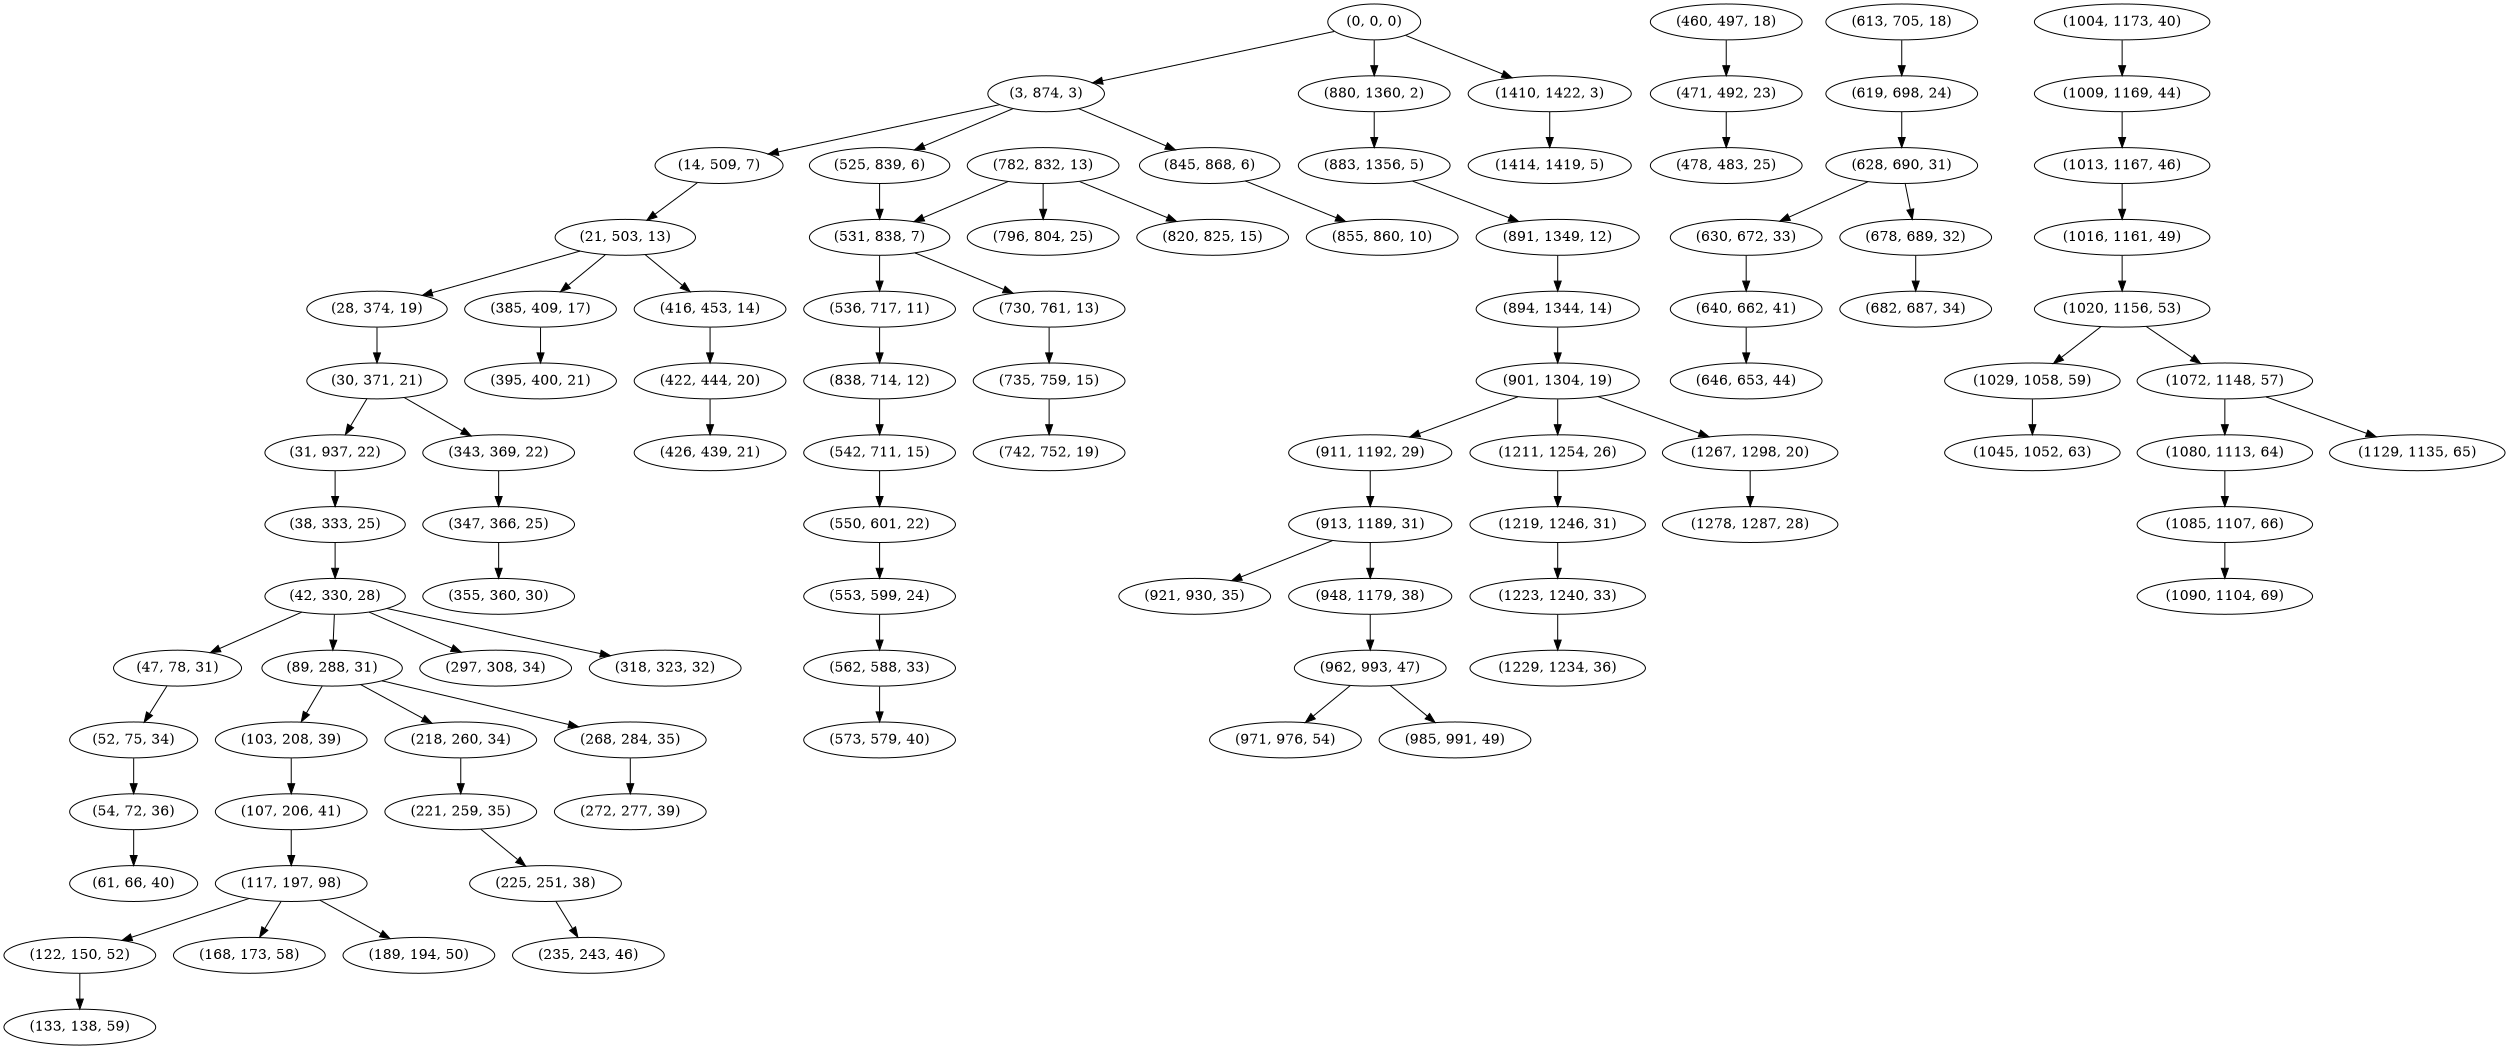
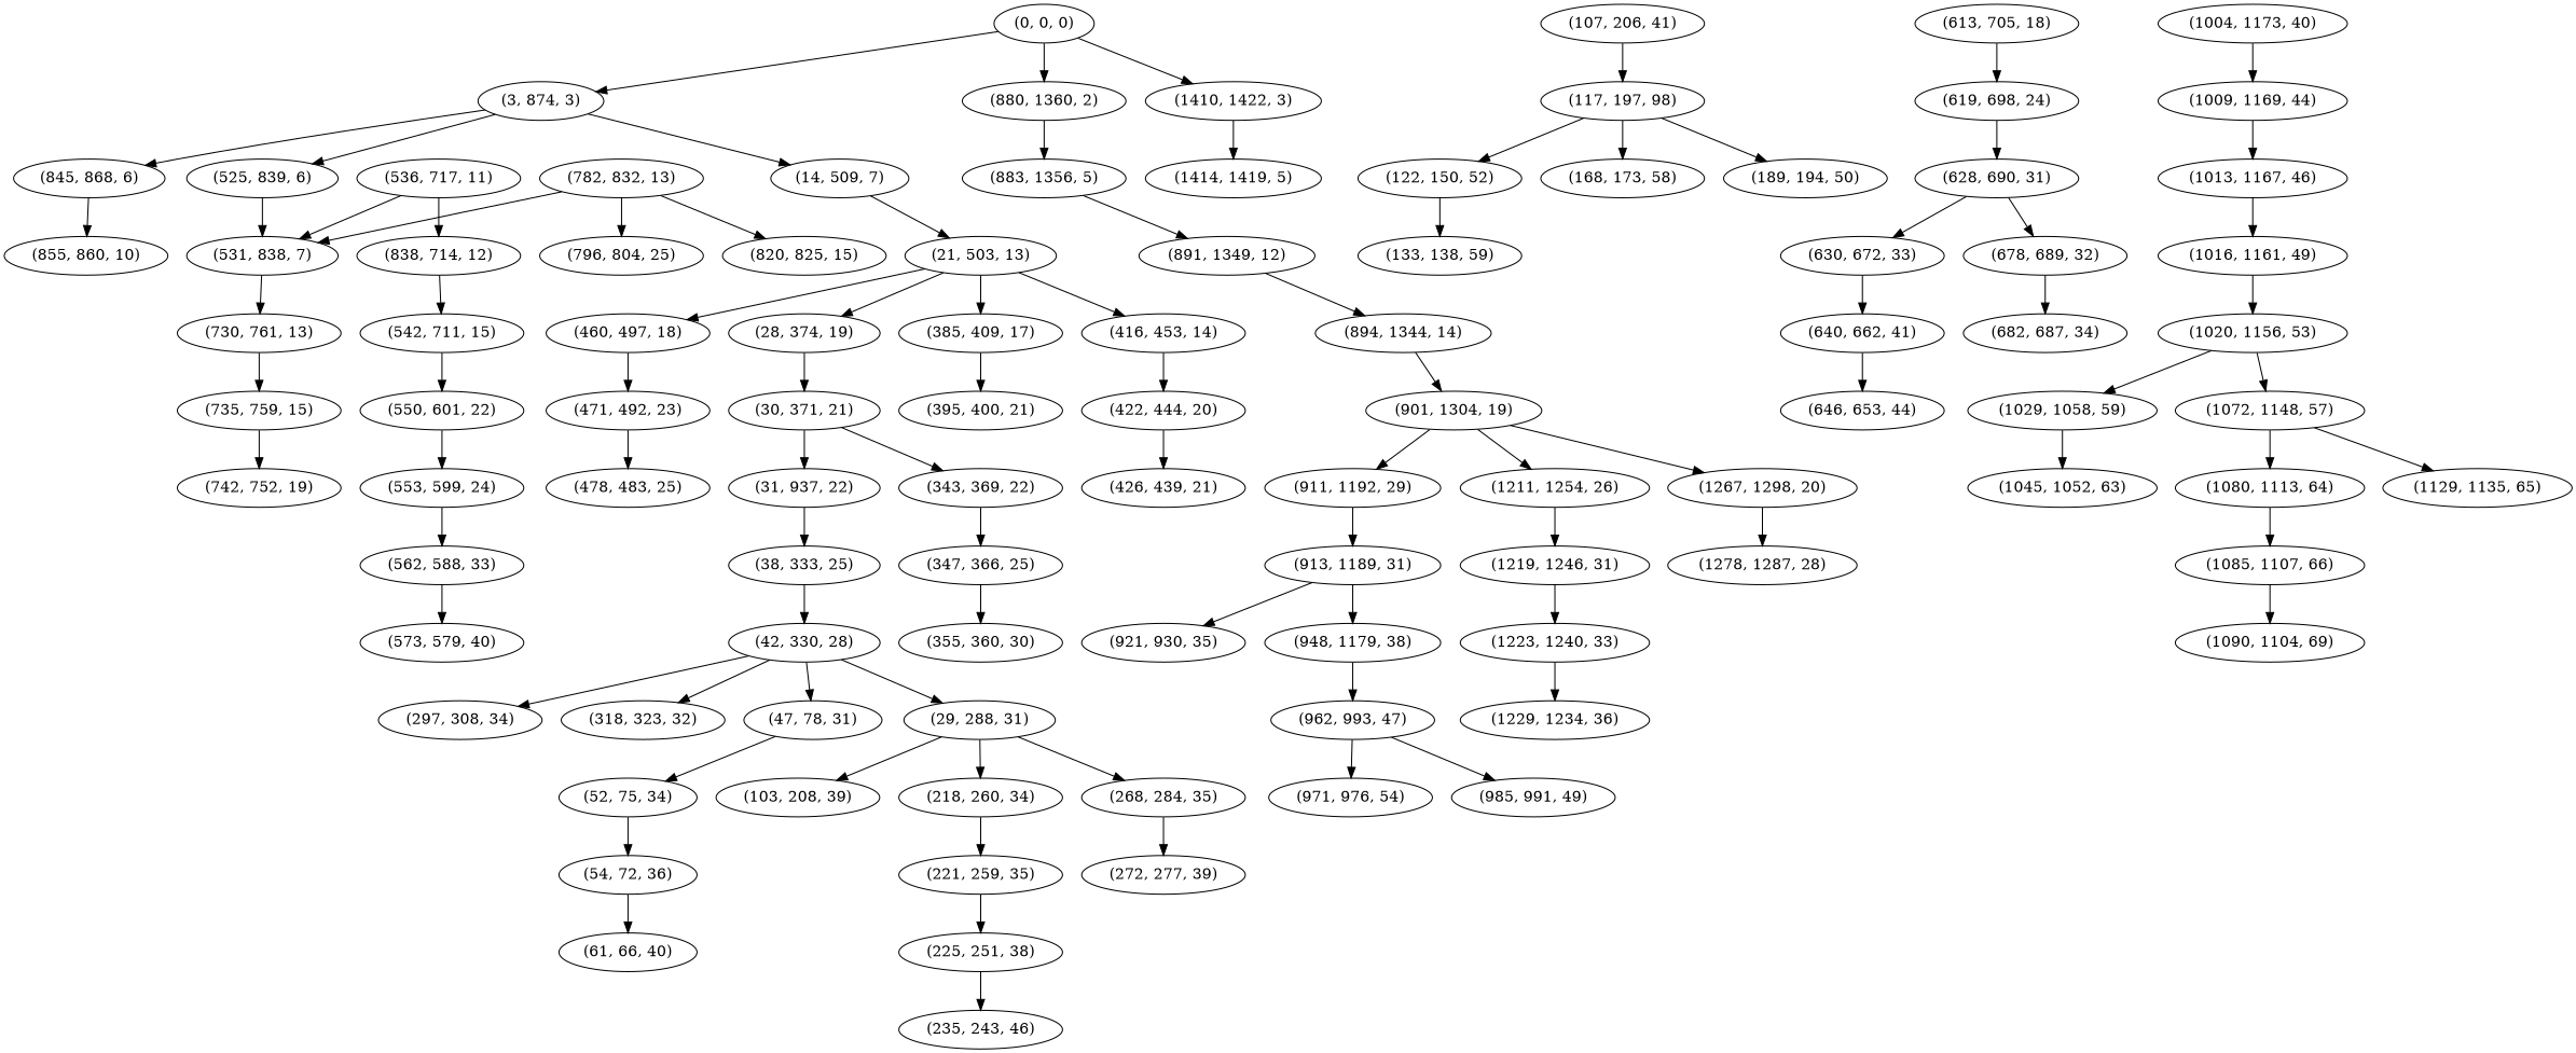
  digraph {
    fontname="DejaVu Serif"
    node [fontname="DejaVu Serif"]
    edge [fontname="DejaVu Serif"]
    "(0, 0, 0)"
    "(3, 874, 3)"
    "(880, 1360, 2)"
    "(1410, 1422, 3)"
    "(14, 509, 7)"
    "(525, 839, 6)"
    "(845, 868, 6)"
    "(883, 1356, 5)"
    "(1414, 1419, 5)"
    "(21, 503, 13)"
    "(531, 838, 7)"
    "(855, 860, 10)"
    "(28, 374, 19)"
    "(385, 409, 17)"
    "(416, 453, 14)"
    "(460, 497, 18)"
    "(30, 371, 21)"
    "(395, 400, 21)"
    "(422, 444, 20)"
    "(471, 492, 23)"
    n21 [label="(31, 937, 22)"]
    "(343, 369, 22)"
    "(38, 333, 25)"
    "(347, 366, 25)"
    "(42, 330, 28)"
    "(47, 78, 31)"
-   "(89, 288, 31)"
+   "(89, 288, 31)" [label="(29, 288, 31)"]
    "(297, 308, 34)"
    "(318, 323, 32)"
    "(52, 75, 34)"
    "(103, 208, 39)"
    "(218, 260, 34)"
    "(268, 284, 35)"
    "(54, 72, 36)"
    "(61, 66, 40)"
    "(107, 206, 41)"
    "(221, 259, 35)"
    "(272, 277, 39)"
    n39 [label="(117, 197, 98)"]
    "(122, 150, 52)"
    "(168, 173, 58)"
    "(189, 194, 50)"
    "(133, 138, 59)"
    "(225, 251, 38)"
    "(235, 243, 46)"
    "(355, 360, 30)"
    "(426, 439, 21)"
    "(478, 483, 25)"
    "(536, 717, 11)"
    "(730, 761, 13)"
    n51 [label="(838, 714, 12)"]
    "(735, 759, 15)"
    "(782, 832, 13)"
    "(796, 804, 25)"
    "(820, 825, 15)"
    "(542, 711, 15)"
    "(550, 601, 22)"
    "(553, 599, 24)"
    "(613, 705, 18)"
    "(619, 698, 24)"
    "(562, 588, 33)"
    "(573, 579, 40)"
    "(628, 690, 31)"
    "(630, 672, 33)"
    "(678, 689, 32)"
    "(640, 662, 41)"
    "(682, 687, 34)"
    "(646, 653, 44)"
    "(742, 752, 19)"
    "(891, 1349, 12)"
    "(894, 1344, 14)"
    "(901, 1304, 19)"
    "(911, 1192, 29)"
    "(1211, 1254, 26)"
    "(1267, 1298, 20)"
    "(913, 1189, 31)"
    "(1219, 1246, 31)"
    "(1278, 1287, 28)"
    "(921, 930, 35)"
    "(948, 1179, 38)"
    "(962, 993, 47)"
    "(971, 976, 54)"
    "(985, 991, 49)"
    "(1004, 1173, 40)"
    "(1009, 1169, 44)"
    "(1013, 1167, 46)"
    "(1016, 1161, 49)"
    "(1020, 1156, 53)"
    "(1029, 1058, 59)"
    "(1072, 1148, 57)"
    "(1045, 1052, 63)"
    "(1080, 1113, 64)"
    "(1129, 1135, 65)"
    "(1085, 1107, 66)"
    "(1090, 1104, 69)"
    "(1223, 1240, 33)"
    "(1229, 1234, 36)"
    "(0, 0, 0)" -> "(3, 874, 3)"
    "(0, 0, 0)" -> "(880, 1360, 2)"
    "(0, 0, 0)" -> "(1410, 1422, 3)"
    "(3, 874, 3)" -> "(14, 509, 7)"
    "(3, 874, 3)" -> "(525, 839, 6)"
    "(3, 874, 3)" -> "(845, 868, 6)"
    "(880, 1360, 2)" -> "(883, 1356, 5)"
    "(1410, 1422, 3)" -> "(1414, 1419, 5)"
    "(14, 509, 7)" -> "(21, 503, 13)"
    "(525, 839, 6)" -> "(531, 838, 7)"
    "(845, 868, 6)" -> "(855, 860, 10)"
    "(883, 1356, 5)" -> "(891, 1349, 12)"
    "(21, 503, 13)" -> "(28, 374, 19)"
    "(21, 503, 13)" -> "(385, 409, 17)"
    "(21, 503, 13)" -> "(416, 453, 14)"
-   "(531, 838, 7)" -> "(536, 717, 11)"
+   "(21, 503, 13)" -> "(460, 497, 18)"
+   "(536, 717, 11)" -> "(531, 838, 7)"
    "(531, 838, 7)" -> "(730, 761, 13)"
    "(28, 374, 19)" -> "(30, 371, 21)"
    "(385, 409, 17)" -> "(395, 400, 21)"
    "(416, 453, 14)" -> "(422, 444, 20)"
    "(460, 497, 18)" -> "(471, 492, 23)"
    "(30, 371, 21)" -> n21
    "(30, 371, 21)" -> "(343, 369, 22)"
    "(422, 444, 20)" -> "(426, 439, 21)"
    "(471, 492, 23)" -> "(478, 483, 25)"
    n21 -> "(38, 333, 25)"
    "(343, 369, 22)" -> "(347, 366, 25)"
    "(38, 333, 25)" -> "(42, 330, 28)"
    "(347, 366, 25)" -> "(355, 360, 30)"
    "(42, 330, 28)" -> "(47, 78, 31)"
    "(42, 330, 28)" -> "(89, 288, 31)"
    "(42, 330, 28)" -> "(297, 308, 34)"
    "(42, 330, 28)" -> "(318, 323, 32)"
    "(47, 78, 31)" -> "(52, 75, 34)"
    "(89, 288, 31)" -> "(103, 208, 39)"
    "(89, 288, 31)" -> "(218, 260, 34)"
    "(89, 288, 31)" -> "(268, 284, 35)"
    "(52, 75, 34)" -> "(54, 72, 36)"
-   "(103, 208, 39)" -> "(107, 206, 41)"
    "(218, 260, 34)" -> "(221, 259, 35)"
    "(268, 284, 35)" -> "(272, 277, 39)"
    "(54, 72, 36)" -> "(61, 66, 40)"
    "(107, 206, 41)" -> n39
    "(221, 259, 35)" -> "(225, 251, 38)"
    n39 -> "(122, 150, 52)"
    n39 -> "(168, 173, 58)"
    n39 -> "(189, 194, 50)"
    "(122, 150, 52)" -> "(133, 138, 59)"
    "(225, 251, 38)" -> "(235, 243, 46)"
    "(536, 717, 11)" -> n51
    "(730, 761, 13)" -> "(735, 759, 15)"
    n51 -> "(542, 711, 15)"
    "(735, 759, 15)" -> "(742, 752, 19)"
    "(782, 832, 13)" -> "(531, 838, 7)"
    "(782, 832, 13)" -> "(796, 804, 25)"
    "(782, 832, 13)" -> "(820, 825, 15)"
    "(542, 711, 15)" -> "(550, 601, 22)"
    "(550, 601, 22)" -> "(553, 599, 24)"
    "(553, 599, 24)" -> "(562, 588, 33)"
    "(613, 705, 18)" -> "(619, 698, 24)"
    "(619, 698, 24)" -> "(628, 690, 31)"
    "(562, 588, 33)" -> "(573, 579, 40)"
    "(628, 690, 31)" -> "(630, 672, 33)"
    "(628, 690, 31)" -> "(678, 689, 32)"
    "(630, 672, 33)" -> "(640, 662, 41)"
    "(678, 689, 32)" -> "(682, 687, 34)"
    "(640, 662, 41)" -> "(646, 653, 44)"
    "(891, 1349, 12)" -> "(894, 1344, 14)"
    "(894, 1344, 14)" -> "(901, 1304, 19)"
    "(901, 1304, 19)" -> "(911, 1192, 29)"
    "(901, 1304, 19)" -> "(1211, 1254, 26)"
    "(901, 1304, 19)" -> "(1267, 1298, 20)"
    "(911, 1192, 29)" -> "(913, 1189, 31)"
    "(1211, 1254, 26)" -> "(1219, 1246, 31)"
    "(1267, 1298, 20)" -> "(1278, 1287, 28)"
    "(913, 1189, 31)" -> "(921, 930, 35)"
    "(913, 1189, 31)" -> "(948, 1179, 38)"
    "(1219, 1246, 31)" -> "(1223, 1240, 33)"
    "(948, 1179, 38)" -> "(962, 993, 47)"
    "(962, 993, 47)" -> "(971, 976, 54)"
    "(962, 993, 47)" -> "(985, 991, 49)"
    "(1004, 1173, 40)" -> "(1009, 1169, 44)"
    "(1009, 1169, 44)" -> "(1013, 1167, 46)"
    "(1013, 1167, 46)" -> "(1016, 1161, 49)"
    "(1016, 1161, 49)" -> "(1020, 1156, 53)"
    "(1020, 1156, 53)" -> "(1029, 1058, 59)"
    "(1020, 1156, 53)" -> "(1072, 1148, 57)"
    "(1029, 1058, 59)" -> "(1045, 1052, 63)"
    "(1072, 1148, 57)" -> "(1080, 1113, 64)"
    "(1072, 1148, 57)" -> "(1129, 1135, 65)"
    "(1080, 1113, 64)" -> "(1085, 1107, 66)"
    "(1085, 1107, 66)" -> "(1090, 1104, 69)"
    "(1223, 1240, 33)" -> "(1229, 1234, 36)"
  }
